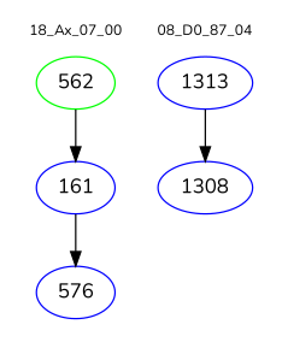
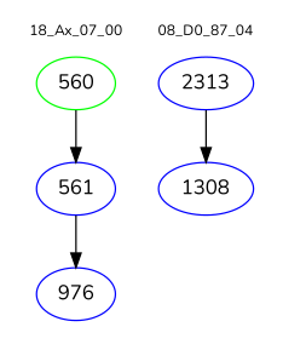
  digraph {
    fontname=Nunito
    node [color=blue fontname=Nunito]
    edge [color=black fontname=Nunito]
-   n1 [color=green label=562]
-   n2 [label=161]
-   n3 [label=576]
-   n4 [label=1313]
+   n1 [color=green label=560]
+   n2 [label=561]
+   n3 [label=976]
+   n4 [label=2313]
    n5 [label=1308]
    subgraph cluster_1 {
      color=white
      fontsize=10
      label="18_Ax_07_00"
      n1
      n2
      n3
    }
    subgraph cluster_2 {
      color=white
      fontsize=10
      label="08_D0_87_04"
      n4
      n5
    }
    n1 -> n2
    n2 -> n3
    n4 -> n5
  }
